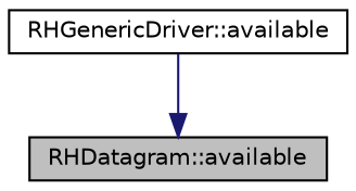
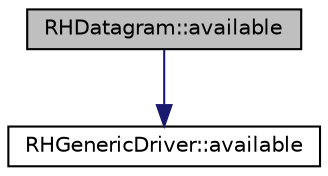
  digraph {
    rankdir=TB
    node [color=black fontname=Helvetica fontsize=10 shape=record style=filled]
    n1 [fillcolor=grey75 fontcolor=black height=0.2 label="RHDatagram::available" width=0.4]
    n2 [fillcolor=white height=0.2 label="RHGenericDriver::available" width=0.4]
-   n2 -> n1 [color=midnightblue fontname=Helvetica fontsize=10 labelfontname=Helvetica labelfontsize=10 style=solid]
+   n1 -> n2 [color=midnightblue fontname=Helvetica fontsize=10 labelfontname=Helvetica labelfontsize=10 style=solid]
  }
